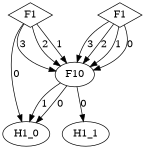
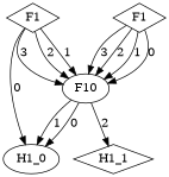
  digraph {
-   n1 [label=H1_1]
+   n1 [label=H1_1 shape=diamond]
    n2 [label=H1_0]
    n3 [label=F10 shape=ellipse]
    n4 [label=F1 shape=diamond]
    n5 [label=F1 shape=diamond]
-   n3 -> n1 [label=0]
+   n3 -> n1 [label=2]
    n3 -> n2 [label=1]
    n3 -> n2 [label=0]
    n4 -> n2 [label=0]
    n4 -> n3 [label=3]
    n4 -> n3 [label=2]
    n4 -> n3 [label=1]
    n5 -> n3 [label=3]
    n5 -> n3 [label=2]
    n5 -> n3 [label=1]
    n5 -> n3 [label=0]
  }
